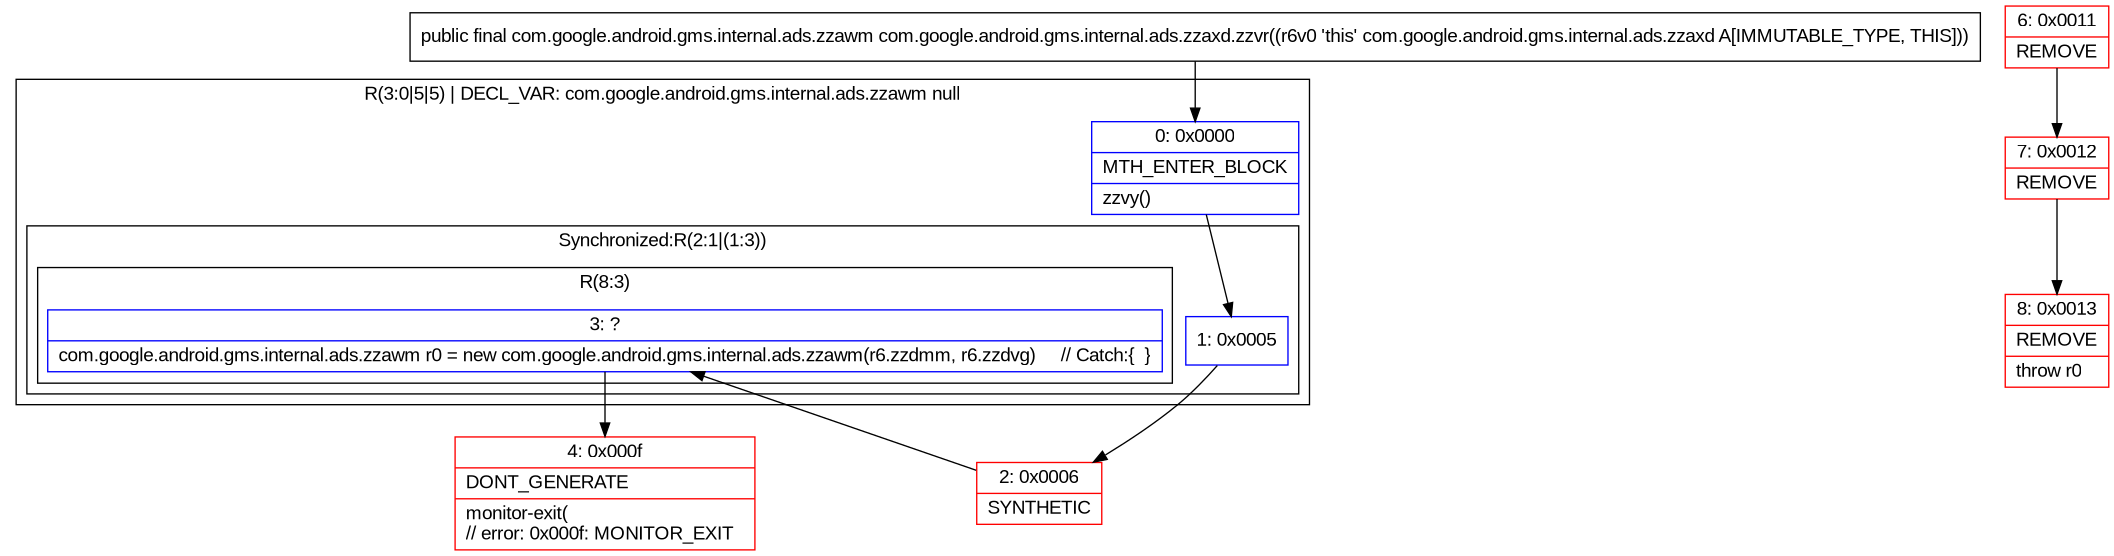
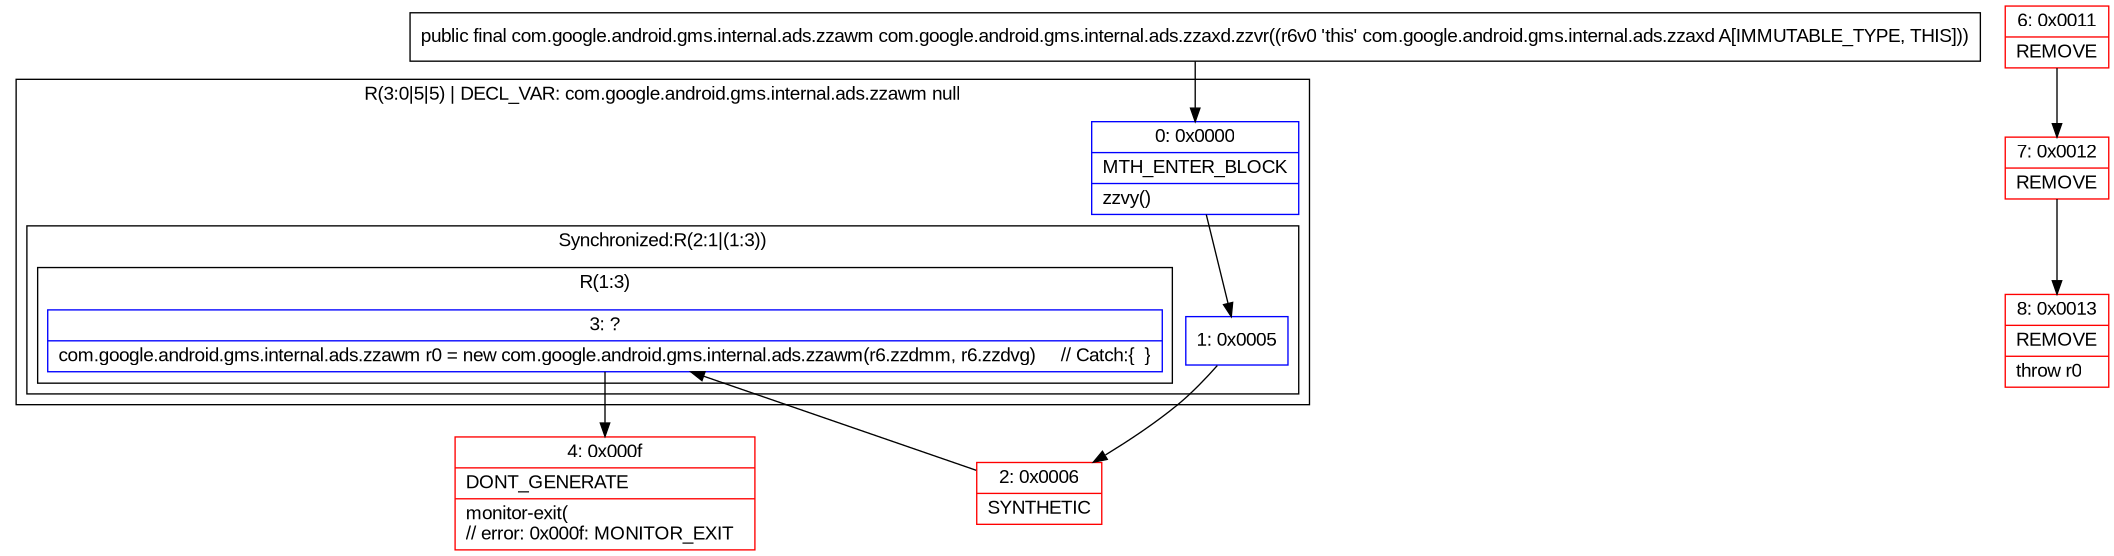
  digraph {
    fontname="Liberation Sans"
    node [color=red fontname="Liberation Sans" shape=record]
    edge [fontname="Liberation Sans"]
    n1 [color=blue label="{3\:\ ?|com.google.android.gms.internal.ads.zzawm r0 = new com.google.android.gms.internal.ads.zzawm(r6.zzdmm, r6.zzdvg)     \/\/ Catch:\{  \}\l}"]
    n2 [color=blue label="{1\:\ 0x0005}"]
    n3 [color=blue label="{0\:\ 0x0000|MTH_ENTER_BLOCK\l|zzvy()\l}"]
    n4 [label="{4\:\ 0x000f|DONT_GENERATE\l|monitor\-exit(\l\/\/ error: 0x000f: MONITOR_EXIT  \l}"]
    n5 [label="{2\:\ 0x0006|SYNTHETIC\l}"]
    n6 [label="{6\:\ 0x0011|REMOVE\l}"]
    n7 [label="{7\:\ 0x0012|REMOVE\l}"]
    n8 [label="{8\:\ 0x0013|REMOVE\l|throw r0\l}"]
    n9 [label="{public final com.google.android.gms.internal.ads.zzawm com.google.android.gms.internal.ads.zzaxd.zzvr((r6v0 'this' com.google.android.gms.internal.ads.zzaxd A[IMMUTABLE_TYPE, THIS])) }" color=""]
    subgraph cluster_1 {
      label="R(3:0|5|5) | DECL_VAR: com.google.android.gms.internal.ads.zzawm null\l"
      n3
      subgraph cluster_2 {
        label="Synchronized:R(2:1|(1:3))"
        n2
        subgraph cluster_3 {
-         label="R(8:3)"
+         label="R(1:3)"
          n1
        }
      }
    }
    n1 -> n4
    n2 -> n5
    n3 -> n2
    n5 -> n1
    n6 -> n7
    n7 -> n8
    n9 -> n3
  }
